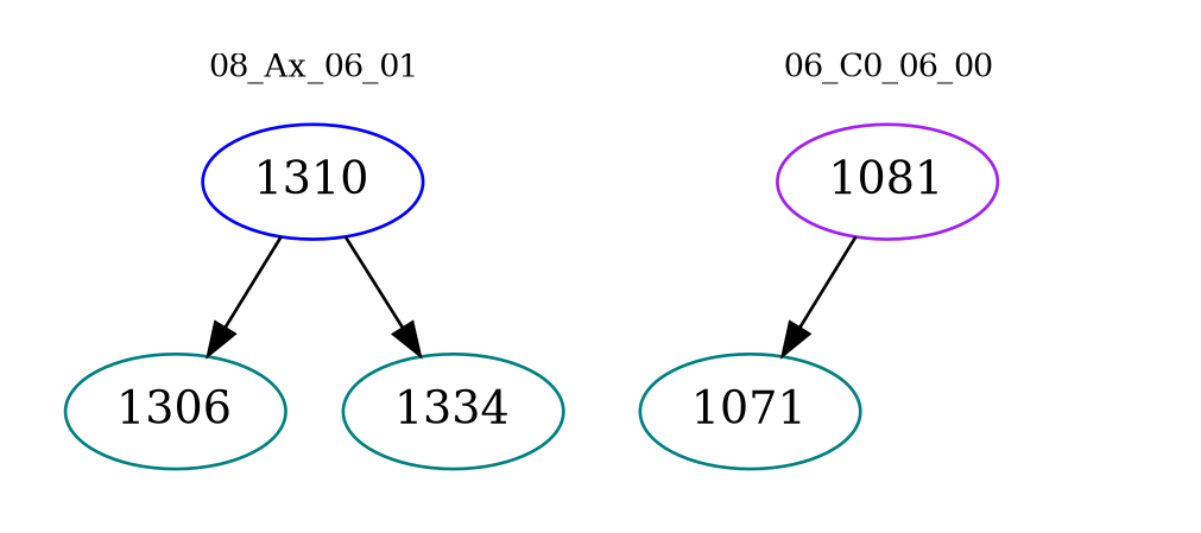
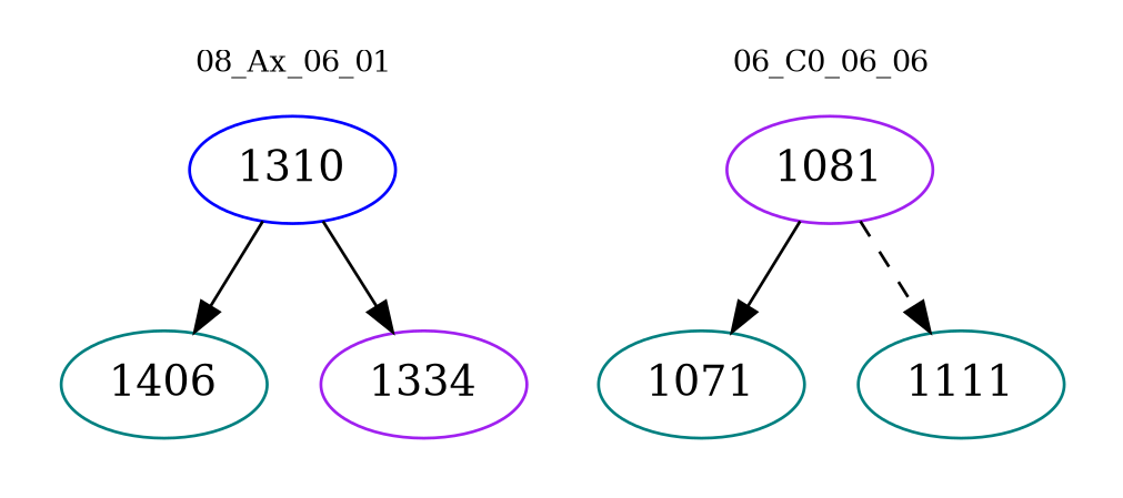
  digraph {
    node [color=teal]
    edge [color=black style=solid]
    n1 [color=blue label=1310]
-   n2 [label=1306]
-   n3 [label=1334]
+   n2 [label=1406]
+   n3 [color=purple label=1334]
    n4 [color=purple label=1081]
    n5 [label=1071]
+   n6 [label=1111]
    subgraph cluster_1 {
      color=white
      fontsize=10
      label="08_Ax_06_01"
      n1
      n2
      n3
    }
    subgraph cluster_2 {
      color=white
      fontsize=10
-     label="06_C0_06_00"
+     label="06_C0_06_06"
      n4
      n5
+     n6
    }
    n1 -> n2
    n1 -> n3
    n4 -> n5
+   n4 -> n6 [style=dashed]
  }
